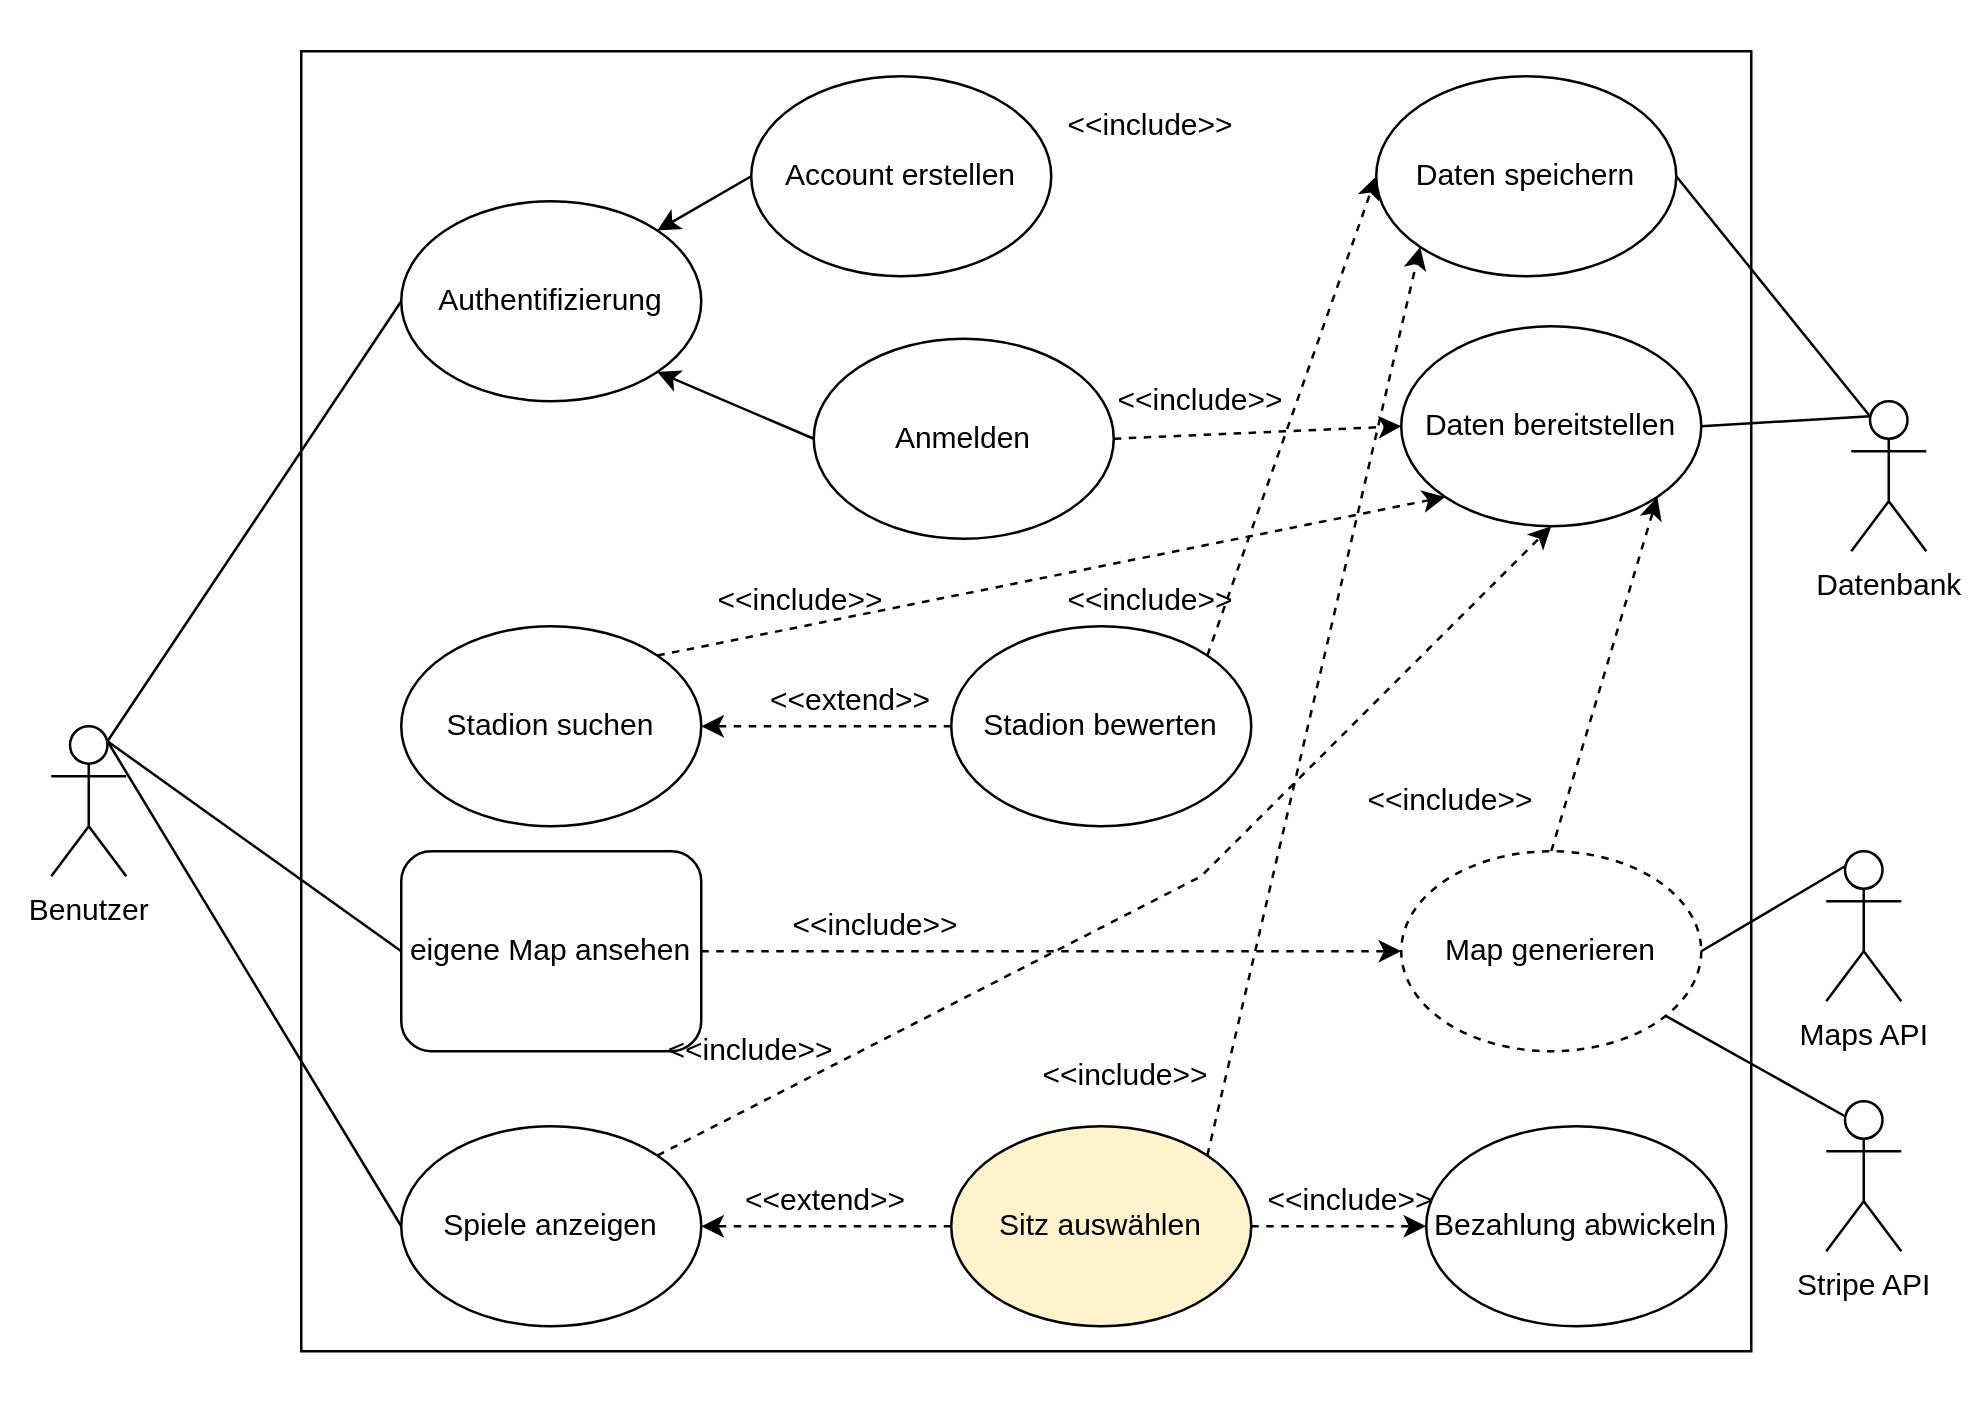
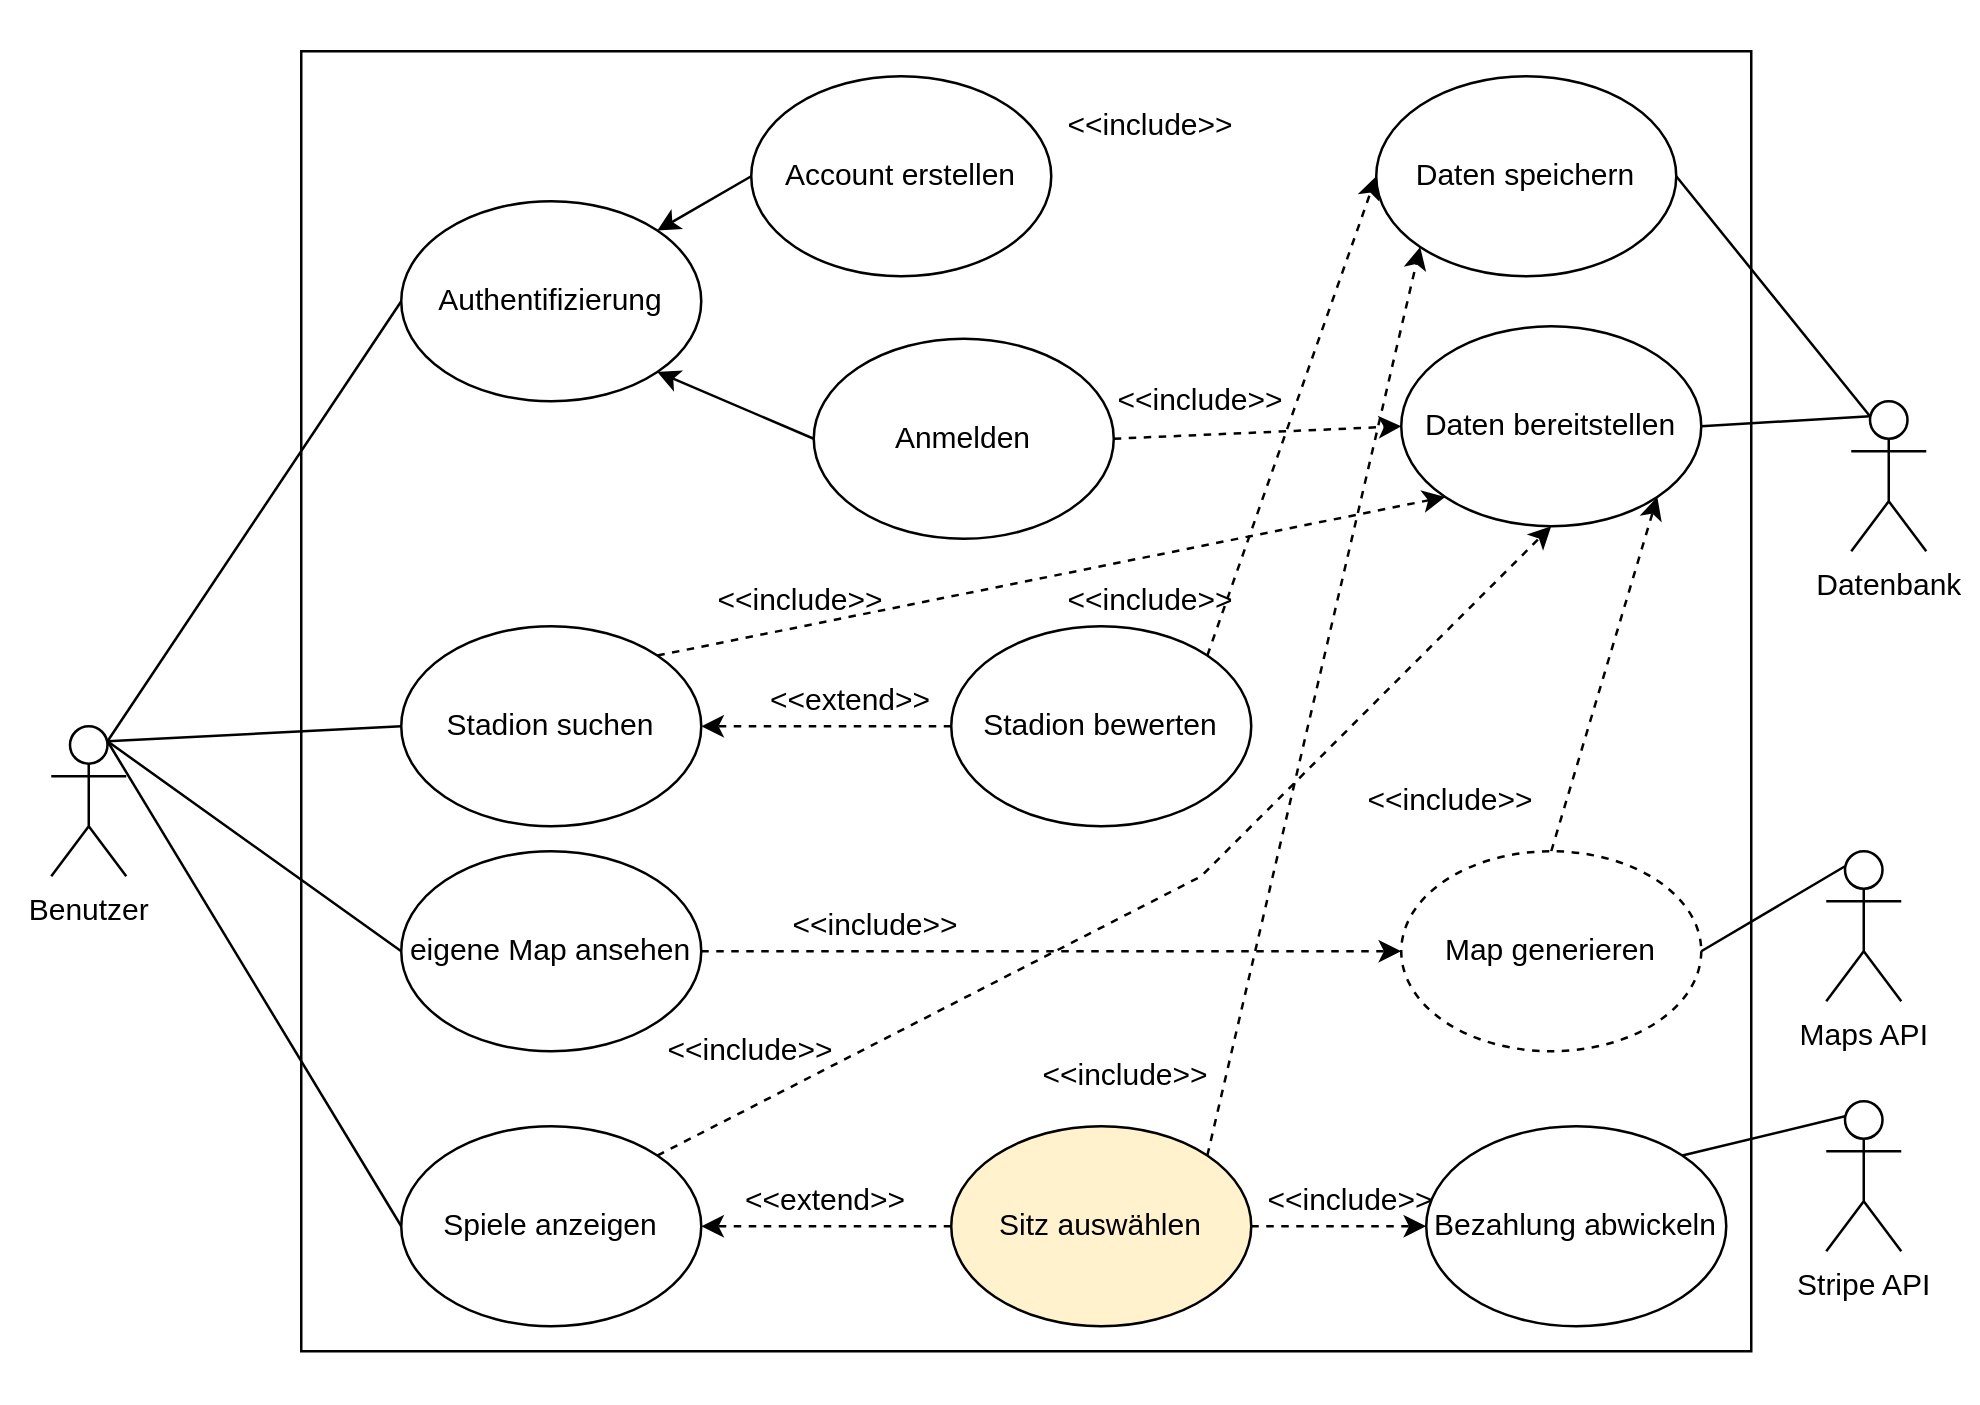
  <mxCell id="0" />
  <mxCell id="1" parent="0" />
  <mxCell id="2" value="" style="rounded=0;whiteSpace=wrap;html=1;" parent="1" vertex="1"><mxGeometry x="120" y="20" width="580" height="520" as="geometry" /></mxCell>
  <mxCell id="3" style="rounded=0;orthogonalLoop=1;jettySize=auto;html=1;exitX=0.75;exitY=0.1;exitDx=0;exitDy=0;exitPerimeter=0;entryX=0;entryY=0.5;entryDx=0;entryDy=0;endArrow=none;endFill=0;" parent="1" source="4" target="20" edge="1"><mxGeometry relative="1" as="geometry" /></mxCell>
  <mxCell id="4" value="Benutzer" style="shape=umlActor;verticalLabelPosition=bottom;verticalAlign=top;html=1;outlineConnect=0;" parent="1" vertex="1"><mxGeometry x="20" y="290" width="30" height="60" as="geometry" /></mxCell>
  <mxCell id="5" style="edgeStyle=none;rounded=0;orthogonalLoop=1;jettySize=auto;html=1;exitX=0;exitY=0.5;exitDx=0;exitDy=0;endArrow=none;endFill=0;entryX=0.75;entryY=0.1;entryDx=0;entryDy=0;entryPerimeter=0;" parent="1" source="7" target="4" edge="1"><mxGeometry relative="1" as="geometry"><mxPoint x="80" y="310" as="targetPoint" /></mxGeometry></mxCell>
  <mxCell id="6" style="edgeStyle=none;shape=connector;rounded=0;orthogonalLoop=1;jettySize=auto;html=1;exitX=1;exitY=0;exitDx=0;exitDy=0;entryX=0.5;entryY=1;entryDx=0;entryDy=0;dashed=1;labelBackgroundColor=default;strokeColor=default;fontFamily=Helvetica;fontSize=11;fontColor=default;endArrow=classic;endFill=1;" edge="1" parent="1" source="7" target="45"><mxGeometry relative="1" as="geometry"><Array as="points"><mxPoint x="480" y="350" /></Array></mxGeometry></mxCell>
  <mxCell id="7" value="Spiele anzeigen" style="ellipse;whiteSpace=wrap;html=1;" parent="1" vertex="1"><mxGeometry x="160" y="450" width="120" height="80" as="geometry" /></mxCell>
+ <mxCell id="8" style="edgeStyle=none;rounded=0;orthogonalLoop=1;jettySize=auto;html=1;exitX=0;exitY=0.5;exitDx=0;exitDy=0;endArrow=none;endFill=0;entryX=0.75;entryY=0.1;entryDx=0;entryDy=0;entryPerimeter=0;" parent="1" source="10" target="4" edge="1"><mxGeometry relative="1" as="geometry"><mxPoint x="80" y="320" as="targetPoint" /></mxGeometry></mxCell>
  <mxCell id="9" style="edgeStyle=none;shape=connector;rounded=0;orthogonalLoop=1;jettySize=auto;html=1;exitX=1;exitY=0;exitDx=0;exitDy=0;entryX=0;entryY=1;entryDx=0;entryDy=0;dashed=1;labelBackgroundColor=default;strokeColor=default;fontFamily=Helvetica;fontSize=11;fontColor=default;endArrow=classic;endFill=1;" edge="1" parent="1" source="10" target="45"><mxGeometry relative="1" as="geometry" /></mxCell>
  <mxCell id="10" value="Stadion suchen" style="ellipse;whiteSpace=wrap;html=1;" parent="1" vertex="1"><mxGeometry x="160" y="250" width="120" height="80" as="geometry" /></mxCell>
  <mxCell id="11" style="edgeStyle=none;rounded=0;orthogonalLoop=1;jettySize=auto;html=1;exitX=1;exitY=0;exitDx=0;exitDy=0;entryX=0;entryY=0.5;entryDx=0;entryDy=0;endArrow=classic;endFill=1;dashed=1;" parent="1" source="13" target="32" edge="1"><mxGeometry relative="1" as="geometry" /></mxCell>
  <mxCell id="12" style="edgeStyle=none;rounded=0;orthogonalLoop=1;jettySize=auto;html=1;exitX=0;exitY=0.5;exitDx=0;exitDy=0;entryX=1;entryY=0.5;entryDx=0;entryDy=0;dashed=1;" parent="1" source="13" target="10" edge="1"><mxGeometry relative="1" as="geometry" /></mxCell>
  <mxCell id="13" value="Stadion bewerten" style="ellipse;whiteSpace=wrap;html=1;" parent="1" vertex="1"><mxGeometry x="380" y="250" width="120" height="80" as="geometry" /></mxCell>
  <mxCell id="14" style="edgeStyle=none;rounded=0;orthogonalLoop=1;jettySize=auto;html=1;exitX=0;exitY=0.5;exitDx=0;exitDy=0;entryX=0.75;entryY=0.1;entryDx=0;entryDy=0;entryPerimeter=0;endArrow=none;endFill=0;" parent="1" source="16" target="4" edge="1"><mxGeometry relative="1" as="geometry" /></mxCell>
  <mxCell id="15" style="edgeStyle=none;rounded=0;orthogonalLoop=1;jettySize=auto;html=1;exitX=1;exitY=0.5;exitDx=0;exitDy=0;entryX=0;entryY=0.5;entryDx=0;entryDy=0;dashed=1;endArrow=classic;endFill=1;" parent="1" source="16" target="28" edge="1"><mxGeometry relative="1" as="geometry" /></mxCell>
- <mxCell id="16" value="eigene Map ansehen" style="whiteSpace=wrap;html=1;rounded=1;" parent="1" vertex="1"><mxGeometry x="160" y="340" width="120" height="80" as="geometry" /></mxCell>
+ <mxCell id="16" value="eigene Map ansehen" style="ellipse;whiteSpace=wrap;html=1;" parent="1" vertex="1"><mxGeometry x="160" y="340" width="120" height="80" as="geometry" /></mxCell>
  <mxCell id="17" style="edgeStyle=none;rounded=0;orthogonalLoop=1;jettySize=auto;html=1;exitX=1;exitY=0.5;exitDx=0;exitDy=0;entryX=0;entryY=0.5;entryDx=0;entryDy=0;dashed=1;endArrow=classic;endFill=1;" parent="1" source="19" target="45" edge="1"><mxGeometry relative="1" as="geometry"><mxPoint x="560" y="170" as="targetPoint" /></mxGeometry></mxCell>
  <mxCell id="18" style="rounded=0;orthogonalLoop=1;jettySize=auto;html=1;exitX=0;exitY=0.5;exitDx=0;exitDy=0;entryX=1;entryY=1;entryDx=0;entryDy=0;" parent="1" source="19" target="20" edge="1"><mxGeometry relative="1" as="geometry" /></mxCell>
  <mxCell id="19" value="Anmelden" style="ellipse;whiteSpace=wrap;html=1;" parent="1" vertex="1"><mxGeometry x="325" y="135" width="120" height="80" as="geometry" /></mxCell>
  <mxCell id="20" value="Authentifizierung" style="ellipse;whiteSpace=wrap;html=1;" parent="1" vertex="1"><mxGeometry x="160" y="80" width="120" height="80" as="geometry" /></mxCell>
  <mxCell id="21" value="&amp;lt;&amp;lt;extend&amp;gt;&amp;gt;" style="text;html=1;strokeColor=none;fillColor=none;align=center;verticalAlign=middle;whiteSpace=wrap;rounded=0;" parent="1" vertex="1"><mxGeometry x="320" y="270" width="40" height="20" as="geometry" /></mxCell>
  <mxCell id="22" style="edgeStyle=none;rounded=0;orthogonalLoop=1;jettySize=auto;html=1;exitX=0;exitY=0.5;exitDx=0;exitDy=0;entryX=1;entryY=0.5;entryDx=0;entryDy=0;dashed=1;" parent="1" source="25" target="7" edge="1"><mxGeometry relative="1" as="geometry" /></mxCell>
  <mxCell id="23" style="edgeStyle=none;shape=connector;rounded=0;orthogonalLoop=1;jettySize=auto;html=1;exitX=1;exitY=0;exitDx=0;exitDy=0;entryX=0;entryY=1;entryDx=0;entryDy=0;dashed=1;labelBackgroundColor=default;strokeColor=default;fontFamily=Helvetica;fontSize=11;fontColor=default;endArrow=classic;endFill=1;" edge="1" parent="1" source="25" target="32"><mxGeometry relative="1" as="geometry" /></mxCell>
  <mxCell id="24" style="edgeStyle=none;shape=connector;rounded=0;orthogonalLoop=1;jettySize=auto;html=1;exitX=1;exitY=0.5;exitDx=0;exitDy=0;entryX=0;entryY=0.5;entryDx=0;entryDy=0;dashed=1;labelBackgroundColor=default;strokeColor=default;fontFamily=Helvetica;fontSize=11;fontColor=default;endArrow=classic;endFill=1;" edge="1" parent="1" source="25" target="39"><mxGeometry relative="1" as="geometry" /></mxCell>
  <mxCell id="25" value="Sitz auswählen" style="ellipse;whiteSpace=wrap;html=1;fillColor=#fff2cc;" parent="1" vertex="1"><mxGeometry x="380" y="450" width="120" height="80" as="geometry" /></mxCell>
  <mxCell id="26" value="&amp;lt;&amp;lt;extend&amp;gt;&amp;gt;" style="text;html=1;strokeColor=none;fillColor=none;align=center;verticalAlign=middle;whiteSpace=wrap;rounded=0;" parent="1" vertex="1"><mxGeometry x="310" y="470" width="40" height="20" as="geometry" /></mxCell>
  <mxCell id="27" style="edgeStyle=none;rounded=0;orthogonalLoop=1;jettySize=auto;html=1;exitX=0.5;exitY=0;exitDx=0;exitDy=0;entryX=1;entryY=1;entryDx=0;entryDy=0;endArrow=classic;endFill=1;dashed=1;" edge="1" parent="1" source="28" target="45"><mxGeometry relative="1" as="geometry" /></mxCell>
  <mxCell id="28" value="Map generieren" style="ellipse;whiteSpace=wrap;html=1;dashed=1;" parent="1" vertex="1"><mxGeometry x="560" y="340" width="120" height="80" as="geometry" /></mxCell>
  <mxCell id="29" value="&amp;lt;&amp;lt;include&amp;gt;&amp;gt;" style="text;html=1;strokeColor=none;fillColor=none;align=center;verticalAlign=middle;whiteSpace=wrap;rounded=0;" parent="1" vertex="1"><mxGeometry x="330" y="360" width="40" height="20" as="geometry" /></mxCell>
  <mxCell id="30" style="edgeStyle=none;rounded=0;orthogonalLoop=1;jettySize=auto;html=1;exitX=0.25;exitY=0.1;exitDx=0;exitDy=0;exitPerimeter=0;entryX=1;entryY=0.5;entryDx=0;entryDy=0;endArrow=none;endFill=0;" parent="1" source="31" target="28" edge="1"><mxGeometry relative="1" as="geometry" /></mxCell>
  <mxCell id="31" value="Maps API" style="shape=umlActor;verticalLabelPosition=bottom;verticalAlign=top;html=1;outlineConnect=0;" parent="1" vertex="1"><mxGeometry x="730" y="340" width="30" height="60" as="geometry" /></mxCell>
  <mxCell id="32" value="Daten speichern" style="ellipse;whiteSpace=wrap;html=1;" parent="1" vertex="1"><mxGeometry x="550" y="30" width="120" height="80" as="geometry" /></mxCell>
  <mxCell id="33" value="&amp;lt;&amp;lt;include&amp;gt;&amp;gt;" style="text;html=1;strokeColor=none;fillColor=none;align=center;verticalAlign=middle;whiteSpace=wrap;rounded=0;" parent="1" vertex="1"><mxGeometry x="460" y="150" width="40" height="20" as="geometry" /></mxCell>
  <mxCell id="34" value="&amp;lt;&amp;lt;include&amp;gt;&amp;gt;" style="text;html=1;strokeColor=none;fillColor=none;align=center;verticalAlign=middle;whiteSpace=wrap;rounded=0;" parent="1" vertex="1"><mxGeometry x="440" y="40" width="40" height="20" as="geometry" /></mxCell>
  <mxCell id="35" style="edgeStyle=none;rounded=0;orthogonalLoop=1;jettySize=auto;html=1;exitX=0.25;exitY=0.1;exitDx=0;exitDy=0;exitPerimeter=0;entryX=1;entryY=0.5;entryDx=0;entryDy=0;endArrow=none;endFill=0;" parent="1" source="37" target="32" edge="1"><mxGeometry relative="1" as="geometry" /></mxCell>
  <mxCell id="36" style="edgeStyle=none;rounded=0;orthogonalLoop=1;jettySize=auto;html=1;exitX=0.25;exitY=0.1;exitDx=0;exitDy=0;exitPerimeter=0;entryX=1;entryY=0.5;entryDx=0;entryDy=0;endArrow=none;endFill=0;" edge="1" parent="1" source="37" target="45"><mxGeometry relative="1" as="geometry" /></mxCell>
  <mxCell id="37" value="Datenbank" style="shape=umlActor;verticalLabelPosition=bottom;verticalAlign=top;html=1;outlineConnect=0;" parent="1" vertex="1"><mxGeometry x="740" y="160" width="30" height="60" as="geometry" /></mxCell>
  <mxCell id="38" value="&amp;lt;&amp;lt;include&amp;gt;&amp;gt;" style="text;html=1;strokeColor=none;fillColor=none;align=center;verticalAlign=middle;whiteSpace=wrap;rounded=0;" parent="1" vertex="1"><mxGeometry x="440" y="230" width="40" height="20" as="geometry" /></mxCell>
  <mxCell id="39" value="Bezahlung abwickeln" style="ellipse;whiteSpace=wrap;html=1;" parent="1" vertex="1"><mxGeometry x="570" y="450" width="120" height="80" as="geometry" /></mxCell>
- <mxCell id="40" style="rounded=0;orthogonalLoop=1;jettySize=auto;html=1;exitX=0.25;exitY=0.1;exitDx=0;exitDy=0;exitPerimeter=0;endArrow=none;endFill=0;" edge="1" parent="1" source="41" target="28"><mxGeometry relative="1" as="geometry" /></mxCell>
+ <mxCell id="40" style="rounded=0;orthogonalLoop=1;jettySize=auto;html=1;exitX=0.25;exitY=0.1;exitDx=0;exitDy=0;exitPerimeter=0;entryX=1;entryY=0;entryDx=0;entryDy=0;endArrow=none;endFill=0;" edge="1" parent="1" source="41" target="39"><mxGeometry relative="1" as="geometry" /></mxCell>
  <mxCell id="41" value="Stripe API" style="shape=umlActor;verticalLabelPosition=bottom;verticalAlign=top;html=1;outlineConnect=0;" parent="1" vertex="1"><mxGeometry x="730" y="440" width="30" height="60" as="geometry" /></mxCell>
  <mxCell id="42" style="rounded=0;orthogonalLoop=1;jettySize=auto;html=1;exitX=0;exitY=0.5;exitDx=0;exitDy=0;entryX=1;entryY=0;entryDx=0;entryDy=0;" parent="1" source="43" target="20" edge="1"><mxGeometry relative="1" as="geometry" /></mxCell>
  <mxCell id="43" value="Account erstellen" style="ellipse;whiteSpace=wrap;html=1;" parent="1" vertex="1"><mxGeometry x="300" y="30" width="120" height="80" as="geometry" /></mxCell>
  <mxCell id="44" style="edgeStyle=none;rounded=0;orthogonalLoop=1;jettySize=auto;html=1;exitX=0.5;exitY=1;exitDx=0;exitDy=0;dashed=1;" parent="1" source="38" target="38" edge="1"><mxGeometry relative="1" as="geometry" /></mxCell>
  <mxCell id="45" value="Daten bereitstellen" style="ellipse;whiteSpace=wrap;html=1;" vertex="1" parent="1"><mxGeometry x="560" y="130" width="120" height="80" as="geometry" /></mxCell>
  <mxCell id="46" value="&amp;lt;&amp;lt;include&amp;gt;&amp;gt;" style="text;html=1;strokeColor=none;fillColor=none;align=center;verticalAlign=middle;whiteSpace=wrap;rounded=0;" vertex="1" parent="1"><mxGeometry x="560" y="310" width="40" height="20" as="geometry" /></mxCell>
  <mxCell id="47" value="&amp;lt;&amp;lt;include&amp;gt;&amp;gt;" style="text;html=1;strokeColor=none;fillColor=none;align=center;verticalAlign=middle;whiteSpace=wrap;rounded=0;" vertex="1" parent="1"><mxGeometry x="300" y="230" width="40" height="20" as="geometry" /></mxCell>
  <mxCell id="48" value="&amp;lt;&amp;lt;include&amp;gt;&amp;gt;" style="text;html=1;strokeColor=none;fillColor=none;align=center;verticalAlign=middle;whiteSpace=wrap;rounded=0;" vertex="1" parent="1"><mxGeometry x="280" y="410" width="40" height="20" as="geometry" /></mxCell>
  <mxCell id="49" style="edgeStyle=none;shape=connector;rounded=0;orthogonalLoop=1;jettySize=auto;html=1;exitX=0.75;exitY=0;exitDx=0;exitDy=0;dashed=1;labelBackgroundColor=default;strokeColor=default;fontFamily=Helvetica;fontSize=11;fontColor=default;endArrow=classic;endFill=1;" edge="1" parent="1" source="34" target="34"><mxGeometry relative="1" as="geometry" /></mxCell>
  <mxCell id="50" value="&amp;lt;&amp;lt;include&amp;gt;&amp;gt;" style="text;html=1;strokeColor=none;fillColor=none;align=center;verticalAlign=middle;whiteSpace=wrap;rounded=0;" vertex="1" parent="1"><mxGeometry x="430" y="420" width="40" height="20" as="geometry" /></mxCell>
  <mxCell id="51" value="&amp;lt;&amp;lt;include&amp;gt;&amp;gt;" style="text;html=1;strokeColor=none;fillColor=none;align=center;verticalAlign=middle;whiteSpace=wrap;rounded=0;" vertex="1" parent="1"><mxGeometry x="520" y="470" width="40" height="20" as="geometry" /></mxCell>
